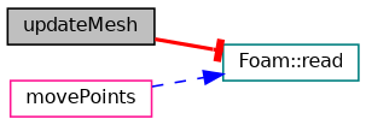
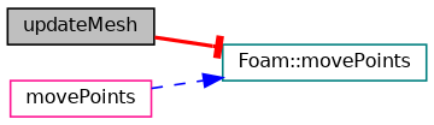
  digraph {
    rankdir=LR
    node [fontname=Helvetica fontsize=10 shape=record]
    edge [fontname=Helvetica fontsize=10 labelfontname=Helvetica labelfontsize=10]
    n1 [color=black fillcolor=grey75 fontcolor=black height=0.2 label=updateMesh style=filled width=0.4]
-   n2 [color=teal height=0.2 label="Foam::read" width=0.4]
+   n2 [color=teal height=0.2 label="Foam::movePoints" width=0.4]
    n3 [color=deeppink height=0.2 label=movePoints width=0.4]
    n1 -> n2 [arrowhead=tee color=red style=bold]
    n3 -> n2 [arrowhead=normal color=blue style=dashed]
  }
